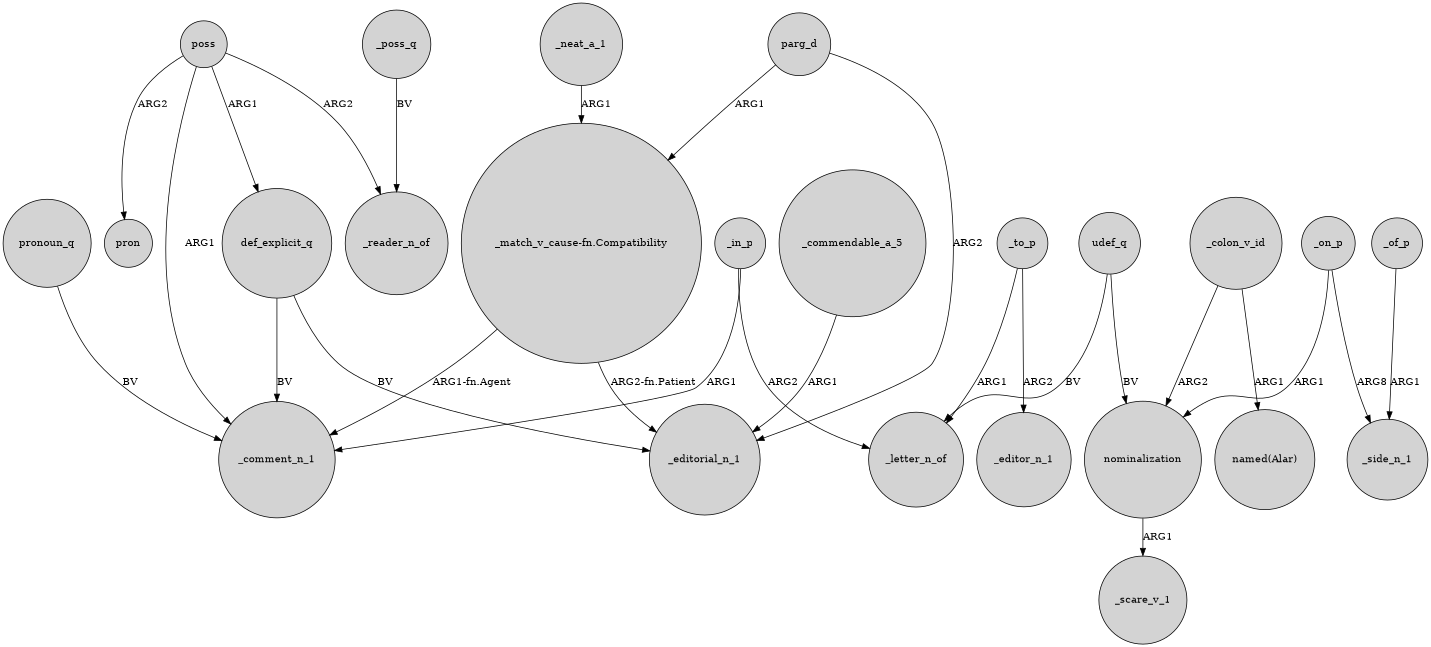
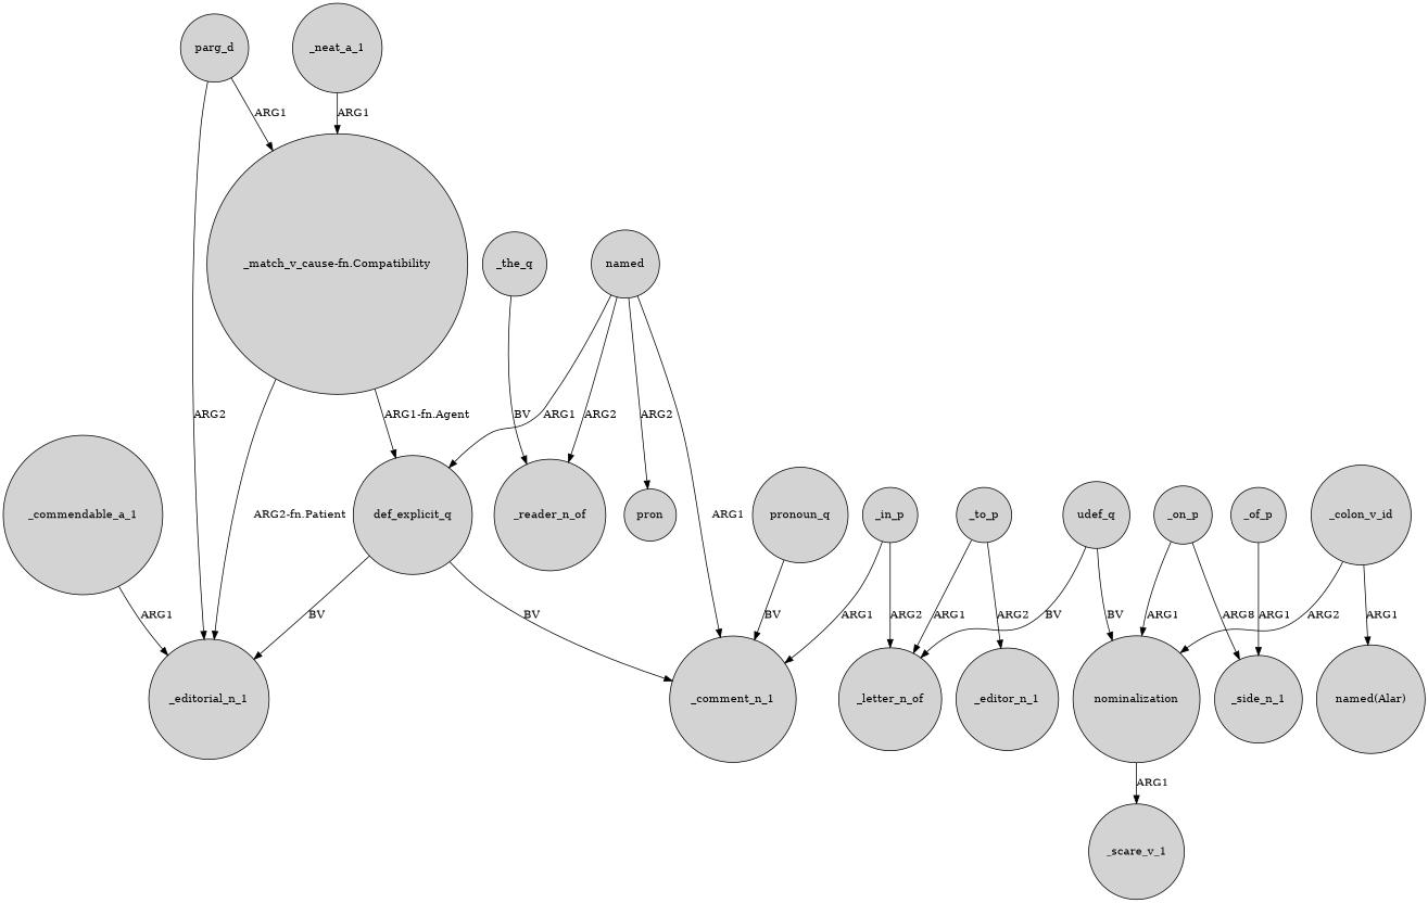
  digraph {
    node [shape=circle style=filled]
-   poss
+   poss [label=named]
    _comment_n_1
    pron
    _reader_n_of
    def_explicit_q
    _of_p
    _side_n_1
-   _the_q [label=_poss_q]
+   _the_q
    udef_q
    _letter_n_of
    nominalization
    _scare_v_1
    _neat_a_1
    "_match_v_cause-fn.Compatibility"
    _editorial_n_1
    _on_p
    pronoun_q
    _to_p
    _editor_n_1
    parg_d
    _in_p
    _colon_v_id
    "named(Alar)"
-   _commendable_a_1 [label=_commendable_a_5]
+   _commendable_a_1
    poss -> _comment_n_1 [label=ARG1]
    poss -> pron [label=ARG2]
    poss -> _reader_n_of [label=ARG2]
    poss -> def_explicit_q [label=ARG1]
    def_explicit_q -> _comment_n_1 [label=BV]
    def_explicit_q -> _editorial_n_1 [label=BV]
    _of_p -> _side_n_1 [label=ARG1]
    _the_q -> _reader_n_of [label=BV]
    udef_q -> _letter_n_of [label=BV]
    udef_q -> nominalization [label=BV]
    nominalization -> _scare_v_1 [label=ARG1]
    _neat_a_1 -> "_match_v_cause-fn.Compatibility" [label=ARG1]
-   "_match_v_cause-fn.Compatibility" -> _comment_n_1 [label="ARG1-fn.Agent"]
+   "_match_v_cause-fn.Compatibility" -> def_explicit_q [label="ARG1-fn.Agent"]
    "_match_v_cause-fn.Compatibility" -> _editorial_n_1 [label="ARG2-fn.Patient"]
    _on_p -> _side_n_1 [label=ARG8]
    _on_p -> nominalization [label=ARG1]
    pronoun_q -> _comment_n_1 [label=BV]
    _to_p -> _letter_n_of [label=ARG1]
    _to_p -> _editor_n_1 [label=ARG2]
    parg_d -> "_match_v_cause-fn.Compatibility" [label=ARG1]
    parg_d -> _editorial_n_1 [label=ARG2]
    _in_p -> _comment_n_1 [label=ARG1]
    _in_p -> _letter_n_of [label=ARG2]
    _colon_v_id -> nominalization [label=ARG2]
    _colon_v_id -> "named(Alar)" [label=ARG1]
    _commendable_a_1 -> _editorial_n_1 [label=ARG1]
  }
